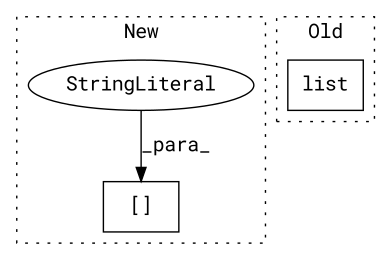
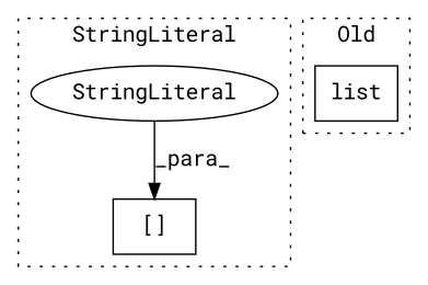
  digraph {
    fontname="Roboto Mono"
    node [shape=box fontname="Roboto Mono"]
    n1 [a=2 l="12,1" label="[]" s="1172,1191"]
    n2 [a=45 l=7 label=StringLiteral s=1184 shape=ellipse]
    n3 [a=32 l="5,1" label=list s="1000,1025"]
    subgraph cluster_1 {
-     label=New
+     label=StringLiteral
      style=dotted
      n1
      n2
    }
    subgraph cluster_2 {
      label=Old
      style=dotted
      n3
    }
    n2 -> n1 [label=_para_ fontname="Roboto Mono"]
  }
